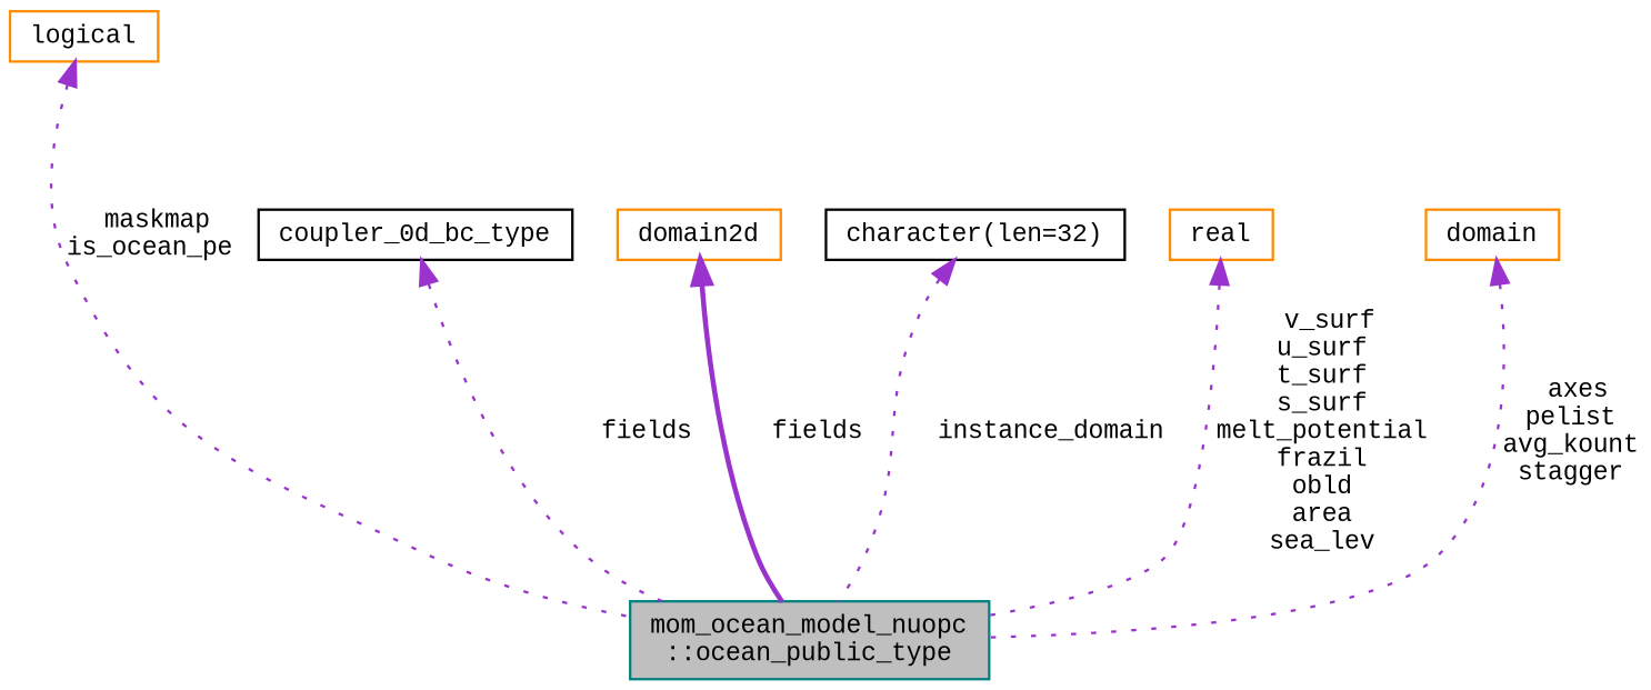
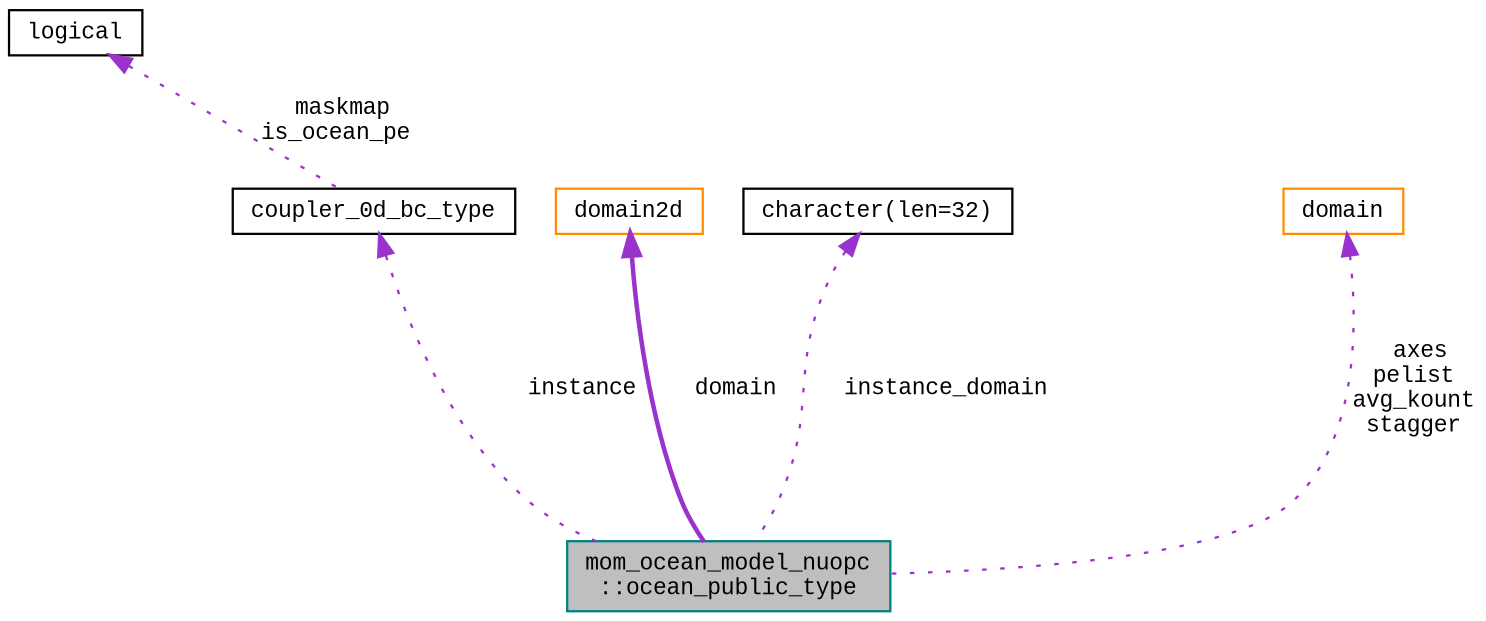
  digraph {
    fontname="Liberation Mono"
    node [color=darkorange fillcolor=white fontname="Liberation Mono" fontsize=10 shape=record style=filled]
    edge [color=darkorchid3 dir=back fontname="Liberation Mono" fontsize=10 labelfontname=Helvetica labelfontsize=10 style=dotted]
    n1 [color=teal fillcolor=grey75 fontcolor=black height=0.2 label="mom_ocean_model_nuopc\l::ocean_public_type" width=0.4]
-   n2 [height=0.2 label=logical width=0.4]
+   n2 [color=black height=0.2 label=logical width=0.4]
    n3 [color=black height=0.2 label=coupler_0d_bc_type width=0.4]
    n4 [height=0.2 label=domain2d width=0.4]
    n5 [color=black height=0.2 label="character(len=32)" width=0.4]
-   n6 [height=0.2 label=real width=0.4]
    n7 [height=0.2 label=domain width=0.4]
-   n2 -> n1 [label=" maskmap\nis_ocean_pe"]
-   n3 -> n1 [label=" fields"]
-   n4 -> n1 [label=" fields" style=bold]
+   n2 -> n3 [label=" maskmap\nis_ocean_pe"]
+   n3 -> n1 [label=" instance"]
+   n4 -> n1 [label=" domain" style=bold]
    n5 -> n1 [label=" instance_domain"]
-   n6 -> n1 [label=" v_surf\nu_surf\nt_surf\ns_surf\nmelt_potential\nfrazil\nobld\narea\nsea_lev"]
    n7 -> n1 [label=" axes\npelist\navg_kount\nstagger"]
  }
